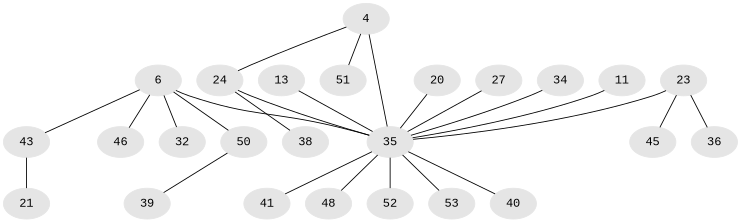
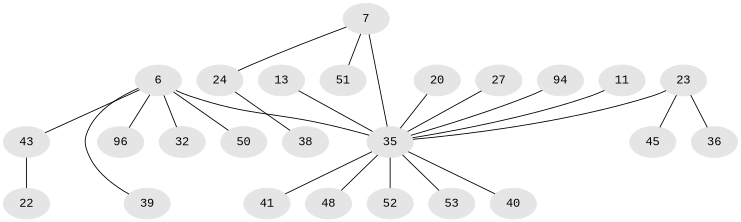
  graph {
    fontname="Liberation Mono"
    node [color=gray90 fontname="Liberation Mono" style=filled]
    edge [fontname="Liberation Mono"]
-   4 [super="+2"]
+   4 [super="+2" label=7]
    24 [super="+12+9"]
    35 [super="+8+16+18+25+26+28+33+31"]
    51 [super="+49"]
    38
    40
    41
    48
    52 [super="+44"]
    53
    6
    32 [super="+15"]
    39
    43 [super="+29+37"]
-   46
+   46 [label=96]
    50
-   21
+   21 [label=22]
    11
    13
    20
    23
    36
    45
    27
-   34
+   34 [label=94]
    4 -- 24 [weight=2]
    4 -- 35 [weight=3]
    4 -- 51
-   24 -- 35
    24 -- 38
    35 -- 40
    35 -- 41
    35 -- 48
    35 -- 52
    35 -- 53
    6 -- 35 [weight=4]
    6 -- 32
-   50 -- 39
+   6 -- 39
    6 -- 43
    6 -- 46
    6 -- 50
    43 -- 21
    11 -- 35
    13 -- 35
    20 -- 35 [weight=2]
    23 -- 35 [weight=2]
    23 -- 36
    23 -- 45
    27 -- 35
    34 -- 35
  }
